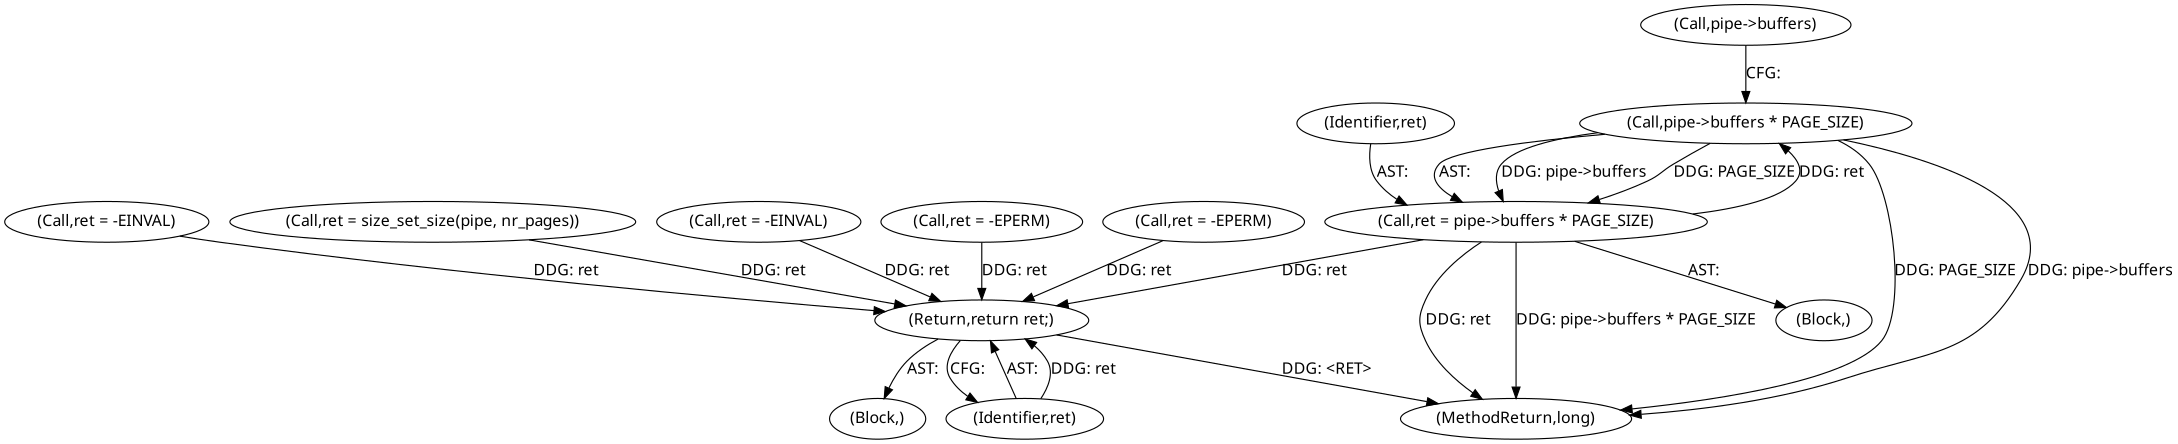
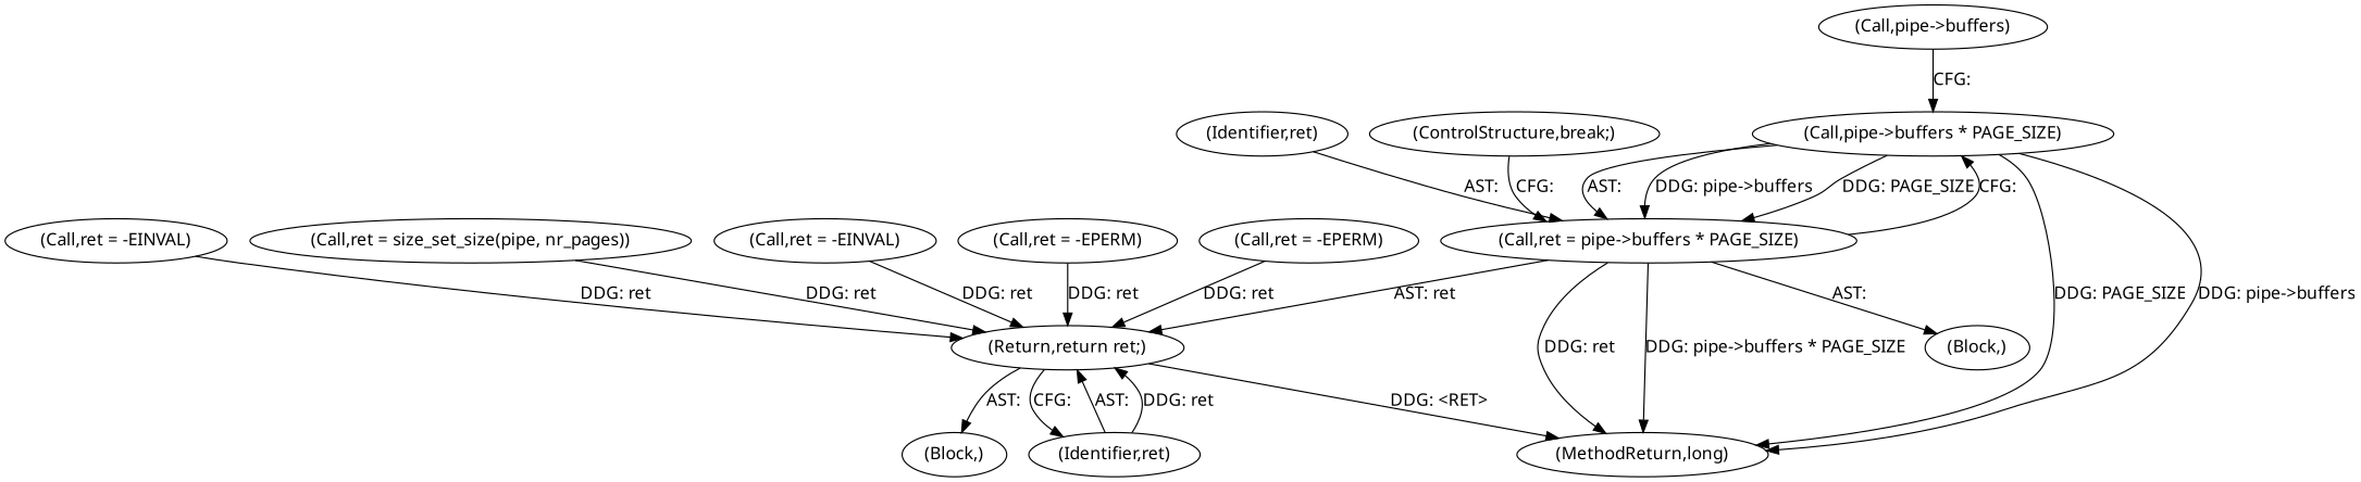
  digraph {
    fontname="Noto Sans"
    node [fontname="Noto Sans"]
    edge [fontname="Noto Sans"]
    n1 [label="(Call,pipe->buffers * PAGE_SIZE)"]
    n2 [label="(Call,ret = pipe->buffers * PAGE_SIZE)"]
    n3 [label="(MethodReturn,long)"]
    n4 [label="(Return,return ret;)"]
    n5 [label="(Block,)"]
    n6 [label="(Block,)"]
    n7 [label="(Identifier,ret)"]
    n8 [label="(Identifier,ret)"]
    n9 [label="(Call,ret = -EINVAL)"]
    n10 [label="(Call,ret = size_set_size(pipe, nr_pages))"]
    n11 [label="(Call,ret = -EINVAL)"]
    n12 [label="(Call,pipe->buffers)"]
    n13 [label="(Call,ret = -EPERM)"]
    n14 [label="(Call,ret = -EPERM)"]
+   n15 [label="(ControlStructure,break;)"]
    n1 -> n2 [label="AST: "]
    n1 -> n2 [label="DDG: pipe->buffers"]
    n1 -> n2 [label="DDG: PAGE_SIZE"]
    n1 -> n3 [label="DDG: PAGE_SIZE"]
    n1 -> n3 [label="DDG: pipe->buffers"]
-   n2 -> n1 [label="DDG: ret"]
+   n2 -> n1 [label="CFG: "]
    n2 -> n3 [label="DDG: ret"]
    n2 -> n3 [label="DDG: pipe->buffers * PAGE_SIZE"]
-   n2 -> n4 [label="DDG: ret"]
+   n2 -> n4 [label="AST: ret"]
    n2 -> n5 [label="AST: "]
    n4 -> n3 [label="DDG: <RET>"]
    n4 -> n6 [label="AST: "]
    n4 -> n7 [label="CFG: "]
    n7 -> n4 [label="AST: "]
    n7 -> n4 [label="DDG: ret"]
    n8 -> n2 [label="AST: "]
    n9 -> n4 [label="DDG: ret"]
    n10 -> n4 [label="DDG: ret"]
    n11 -> n4 [label="DDG: ret"]
    n12 -> n1 [label="CFG: "]
    n13 -> n4 [label="DDG: ret"]
    n14 -> n4 [label="DDG: ret"]
+   n15 -> n2 [label="CFG: "]
  }
